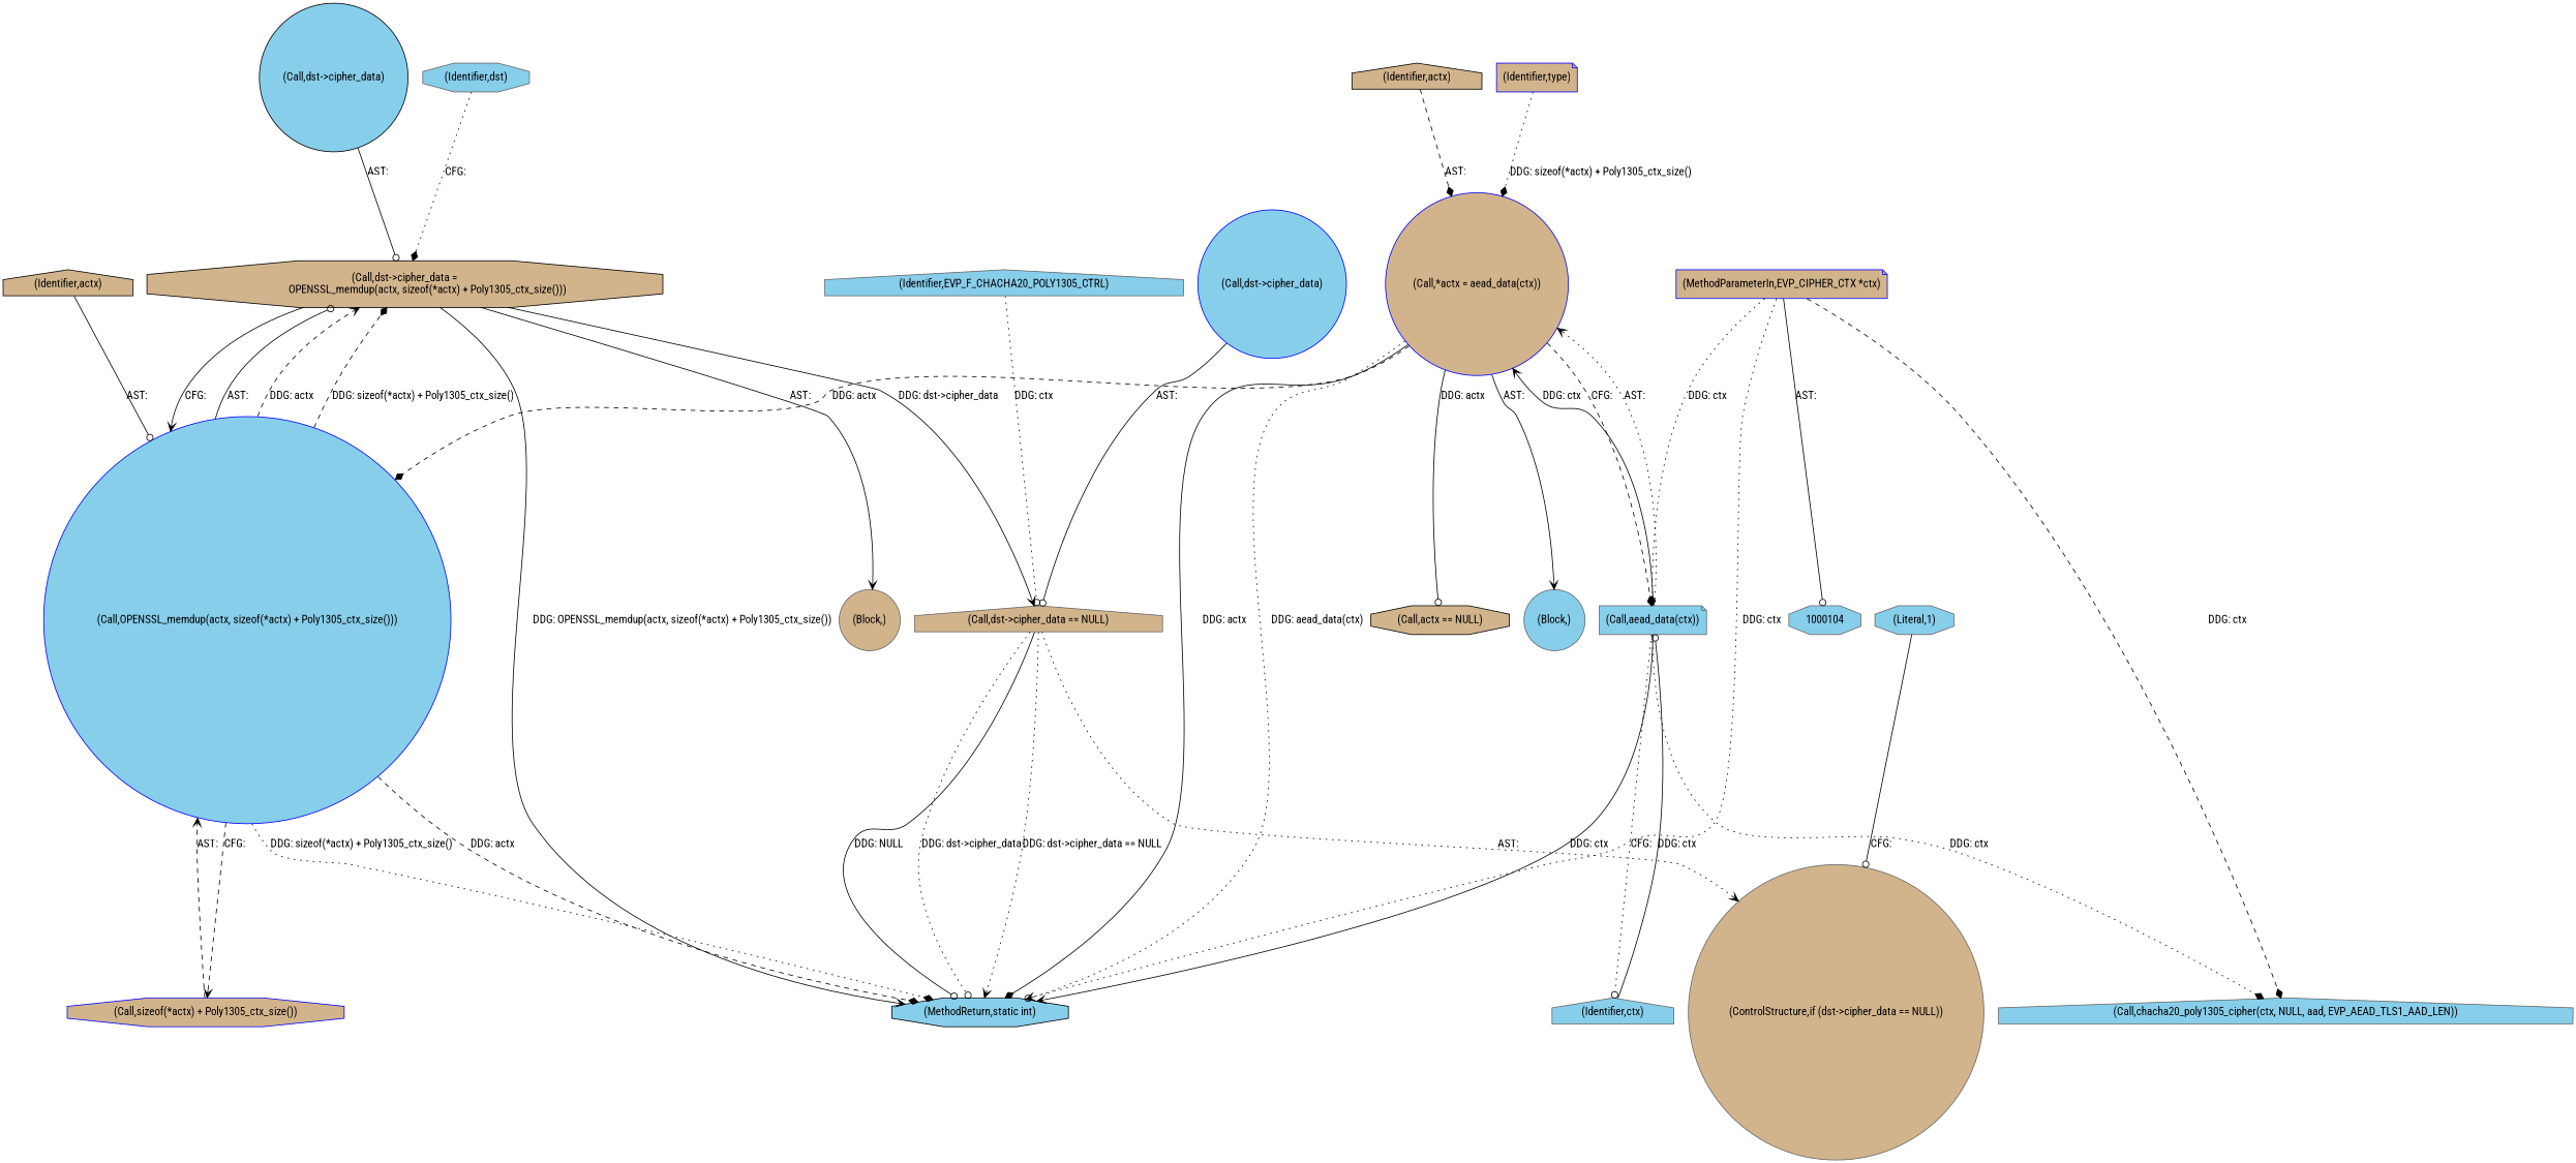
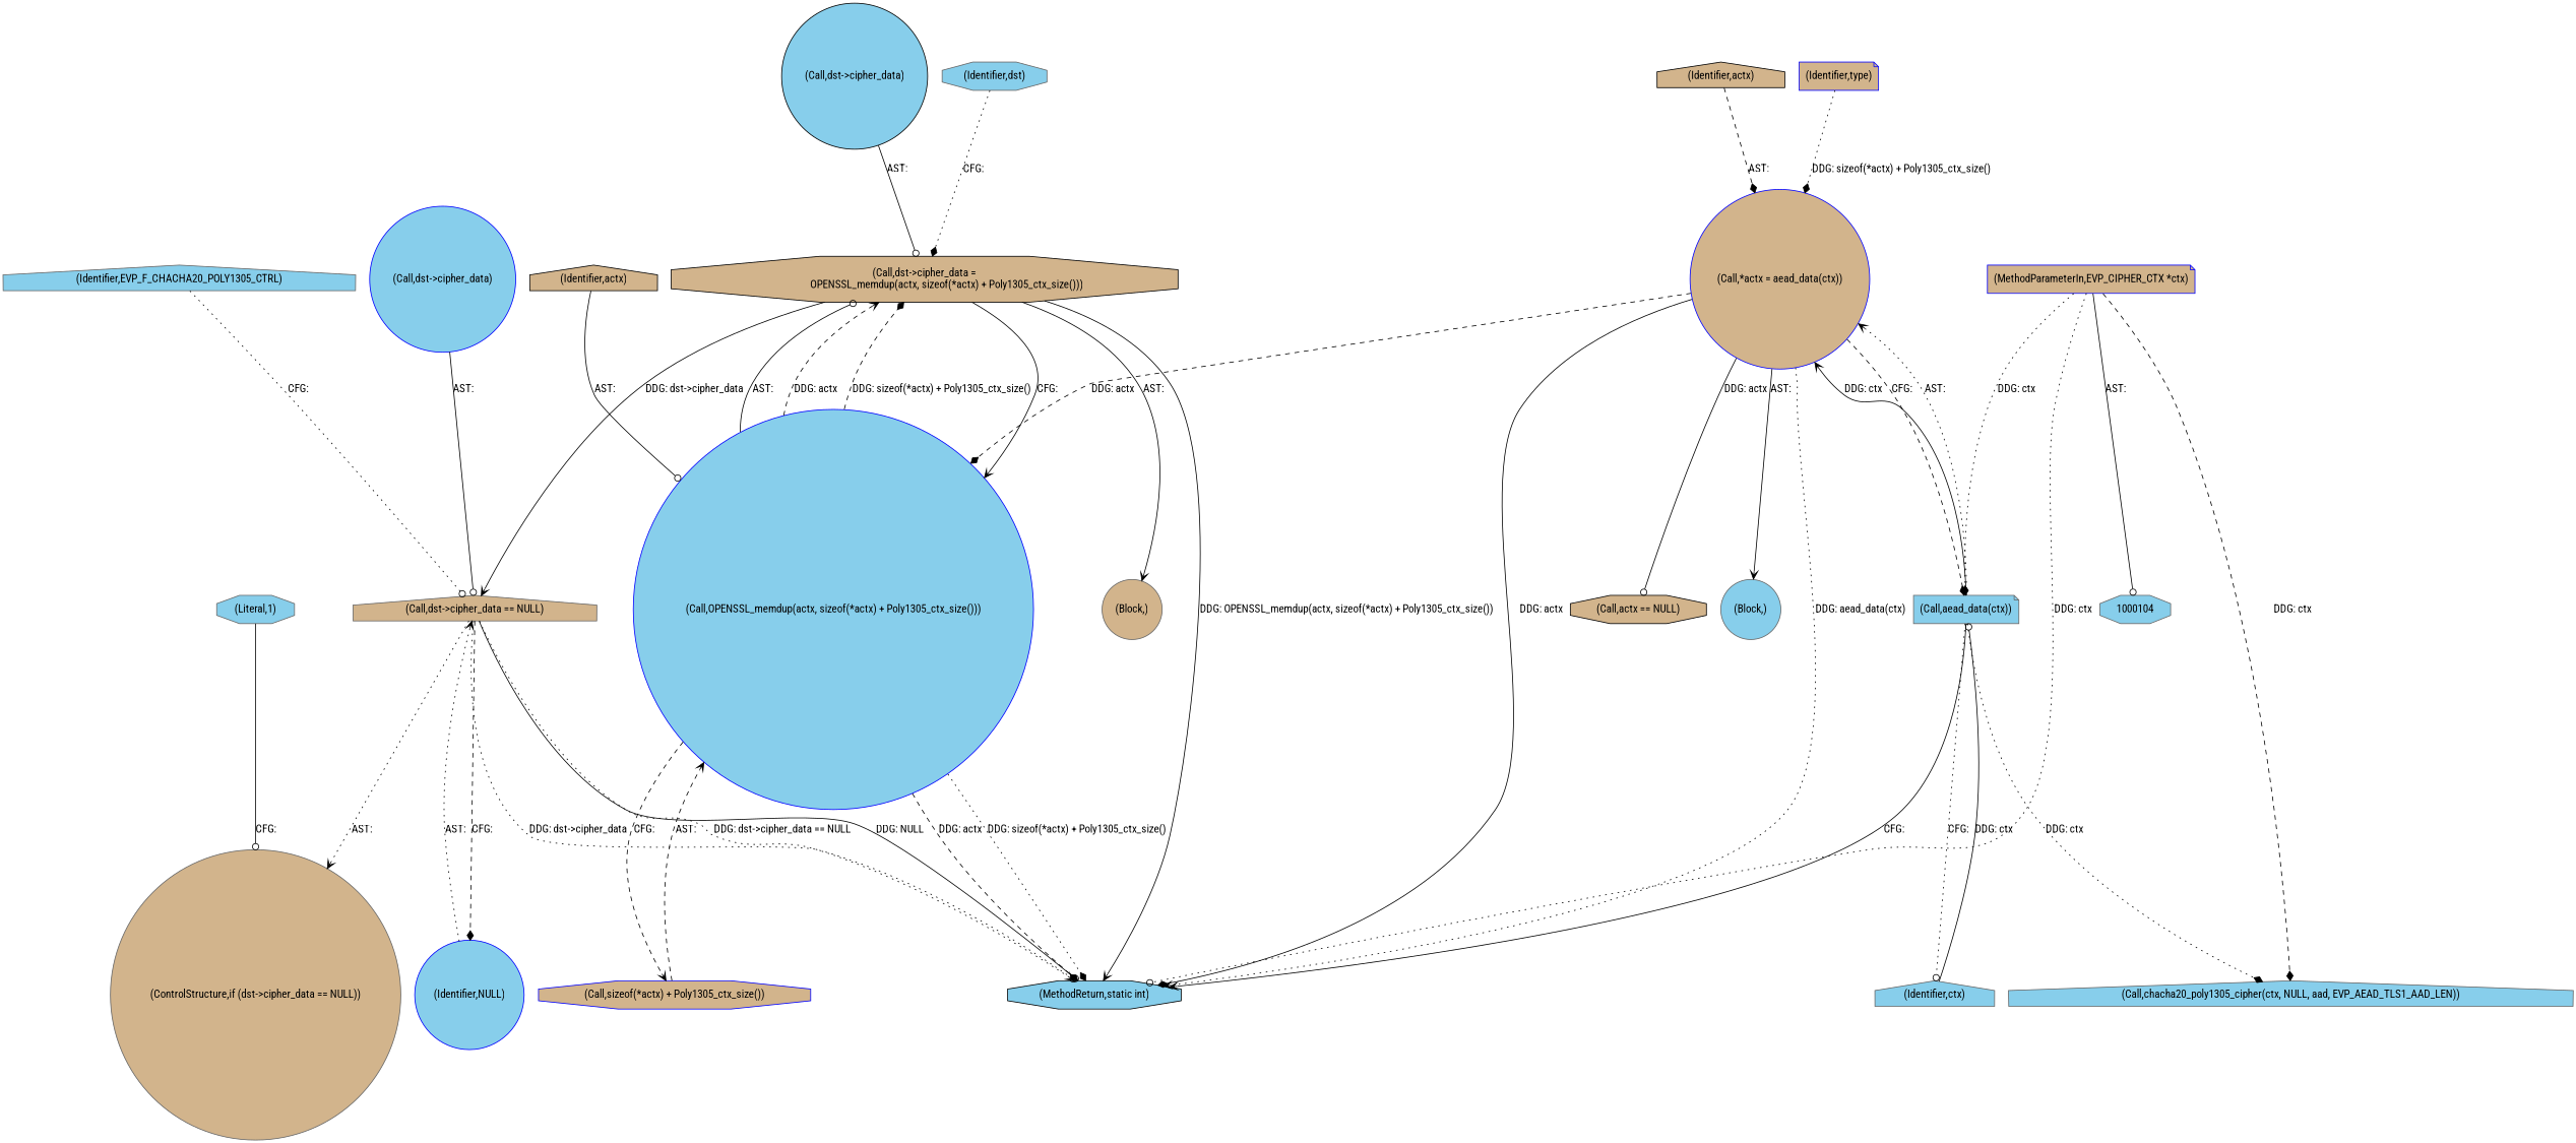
  digraph {
    fontname="Roboto Condensed"
    node [color=gray40 fillcolor=skyblue fontname="Roboto Condensed" shape=circle style=filled]
    edge [arrowhead=vee fontname="Roboto Condensed" style=solid]
    n1 [fillcolor=tan label="(Call,dst->cipher_data == NULL)" shape=house]
    n2 [fillcolor=tan label="(ControlStructure,if (dst->cipher_data == NULL))"]
+   n3 [color=blue label="(Identifier,NULL)"]
    n4 [color=black label="(MethodReturn,static int)" shape=octagon]
    n5 [color=black fillcolor=tan label="(Call,dst->cipher_data =\n                   OPENSSL_memdup(actx, sizeof(*actx) + Poly1305_ctx_size()))" shape=octagon]
    n6 [color=blue label="(Call,OPENSSL_memdup(actx, sizeof(*actx) + Poly1305_ctx_size()))"]
    n7 [fillcolor=tan label="(Block,)"]
    n8 [color=blue fillcolor=tan label="(Call,sizeof(*actx) + Poly1305_ctx_size())" shape=octagon]
    n9 [color=blue fillcolor=tan label="(Call,*actx = aead_data(ctx))"]
    n10 [label="(Call,aead_data(ctx))" shape=note]
    n11 [color=black fillcolor=tan label="(Call,actx == NULL)" shape=octagon]
    n12 [label="(Block,)"]
    n13 [label="(Call,chacha20_poly1305_cipher(ctx, NULL, aad, EVP_AEAD_TLS1_AAD_LEN))" shape=house]
    n14 [label="(Identifier,ctx)" shape=house]
    n15 [color=blue fillcolor=tan label="(MethodParameterIn,EVP_CIPHER_CTX *ctx)" shape=note]
    1000104 [shape=octagon]
    n17 [color=blue label="(Call,dst->cipher_data)"]
    n18 [color=black fillcolor=tan label="(Identifier,actx)" shape=house]
    n19 [color=black label="(Call,dst->cipher_data)"]
    n20 [label="(Literal,1)" shape=octagon]
    n21 [color=black fillcolor=tan label="(Identifier,actx)" shape=house]
    n22 [color=blue fillcolor=tan label="(Identifier,type)" shape=note]
    n23 [label="(Identifier,dst)" shape=octagon]
    n24 [label="(Identifier,EVP_F_CHACHA20_POLY1305_CTRL)" shape=house]
    n1 -> n2 [label="AST: " style=dotted]
+   n1 -> n3 [arrowhead=diamond label="CFG: " style=dashed]
    n1 -> n4 [arrowhead=odot label="DDG: NULL"]
    n1 -> n4 [arrowhead=odot label="DDG: dst->cipher_data" style=dotted]
    n1 -> n4 [label="DDG: dst->cipher_data == NULL" style=dotted]
+   n3 -> n1 [label="AST: " style=dotted]
    n5 -> n1 [label="DDG: dst->cipher_data"]
    n5 -> n4 [label="DDG: OPENSSL_memdup(actx, sizeof(*actx) + Poly1305_ctx_size())"]
    n5 -> n6 [label="CFG: "]
    n5 -> n7 [label="AST: "]
    n6 -> n4 [arrowhead=diamond label="DDG: actx" style=dashed]
    n6 -> n4 [arrowhead=diamond label="DDG: sizeof(*actx) + Poly1305_ctx_size()" style=dotted]
    n6 -> n5 [arrowhead=odot label="AST: "]
    n6 -> n5 [label="DDG: actx" style=dashed]
    n6 -> n5 [arrowhead=diamond label="DDG: sizeof(*actx) + Poly1305_ctx_size()" style=dashed]
    n6 -> n8 [label="CFG: " style=dashed]
    n8 -> n6 [label="AST: " style=dashed]
    n9 -> n4 [arrowhead=diamond label="DDG: actx"]
    n9 -> n4 [label="DDG: aead_data(ctx)" style=dotted]
    n9 -> n6 [arrowhead=diamond label="DDG: actx" style=dashed]
    n9 -> n10 [arrowhead=diamond label="CFG: " style=dashed]
    n9 -> n11 [arrowhead=odot label="DDG: actx"]
    n9 -> n12 [label="AST: "]
-   n10 -> n4 [label="DDG: ctx"]
+   n10 -> n4 [label="CFG: "]
    n10 -> n9 [label="AST: " style=dotted]
    n10 -> n9 [label="DDG: ctx"]
    n10 -> n13 [arrowhead=diamond label="DDG: ctx" style=dotted]
    n10 -> n14 [arrowhead=odot label="CFG: " style=dotted]
    n14 -> n10 [arrowhead=odot label="DDG: ctx"]
    n15 -> n4 [arrowhead=odot label="DDG: ctx" style=dotted]
    n15 -> n10 [arrowhead=diamond label="DDG: ctx" style=dotted]
    n15 -> n13 [arrowhead=diamond label="DDG: ctx" style=dashed]
    n15 -> 1000104 [arrowhead=odot label="AST: "]
    n17 -> n1 [arrowhead=odot label="AST: "]
    n18 -> n9 [arrowhead=diamond label="AST: " style=dashed]
    n19 -> n5 [arrowhead=odot label="AST: "]
    n20 -> n2 [arrowhead=odot label="CFG: "]
    n21 -> n6 [arrowhead=odot label="AST: "]
    n22 -> n9 [arrowhead=diamond label="DDG: sizeof(*actx) + Poly1305_ctx_size()" style=dotted]
    n23 -> n5 [arrowhead=diamond label="CFG: " style=dotted]
-   n24 -> n1 [arrowhead=odot label="DDG: ctx" style=dotted]
+   n24 -> n1 [arrowhead=odot label="CFG: " style=dotted]
  }
